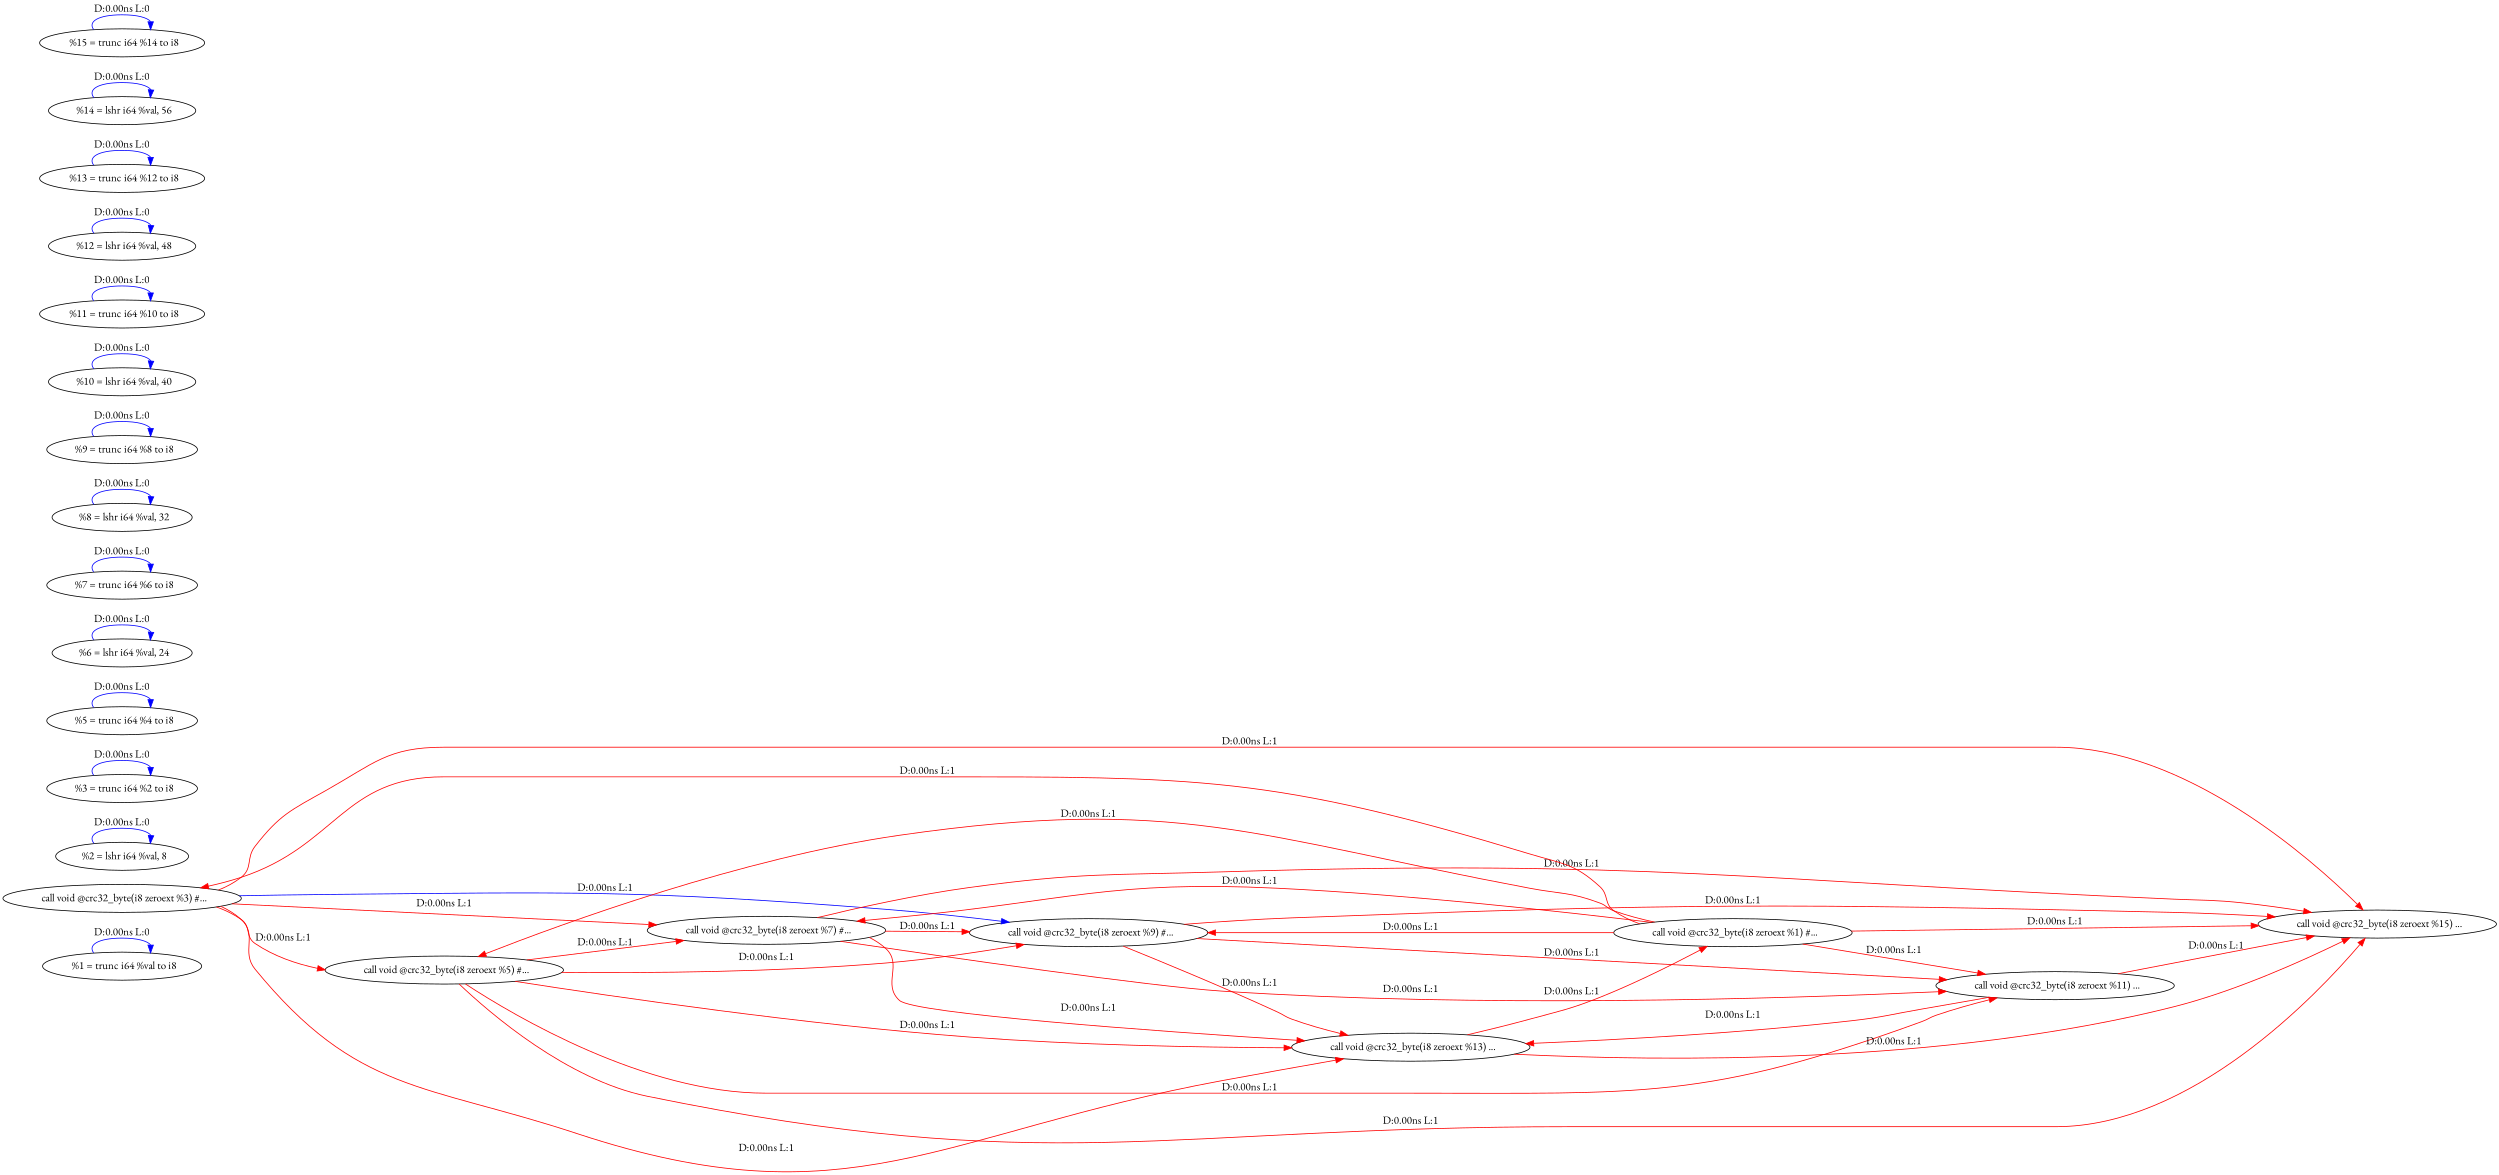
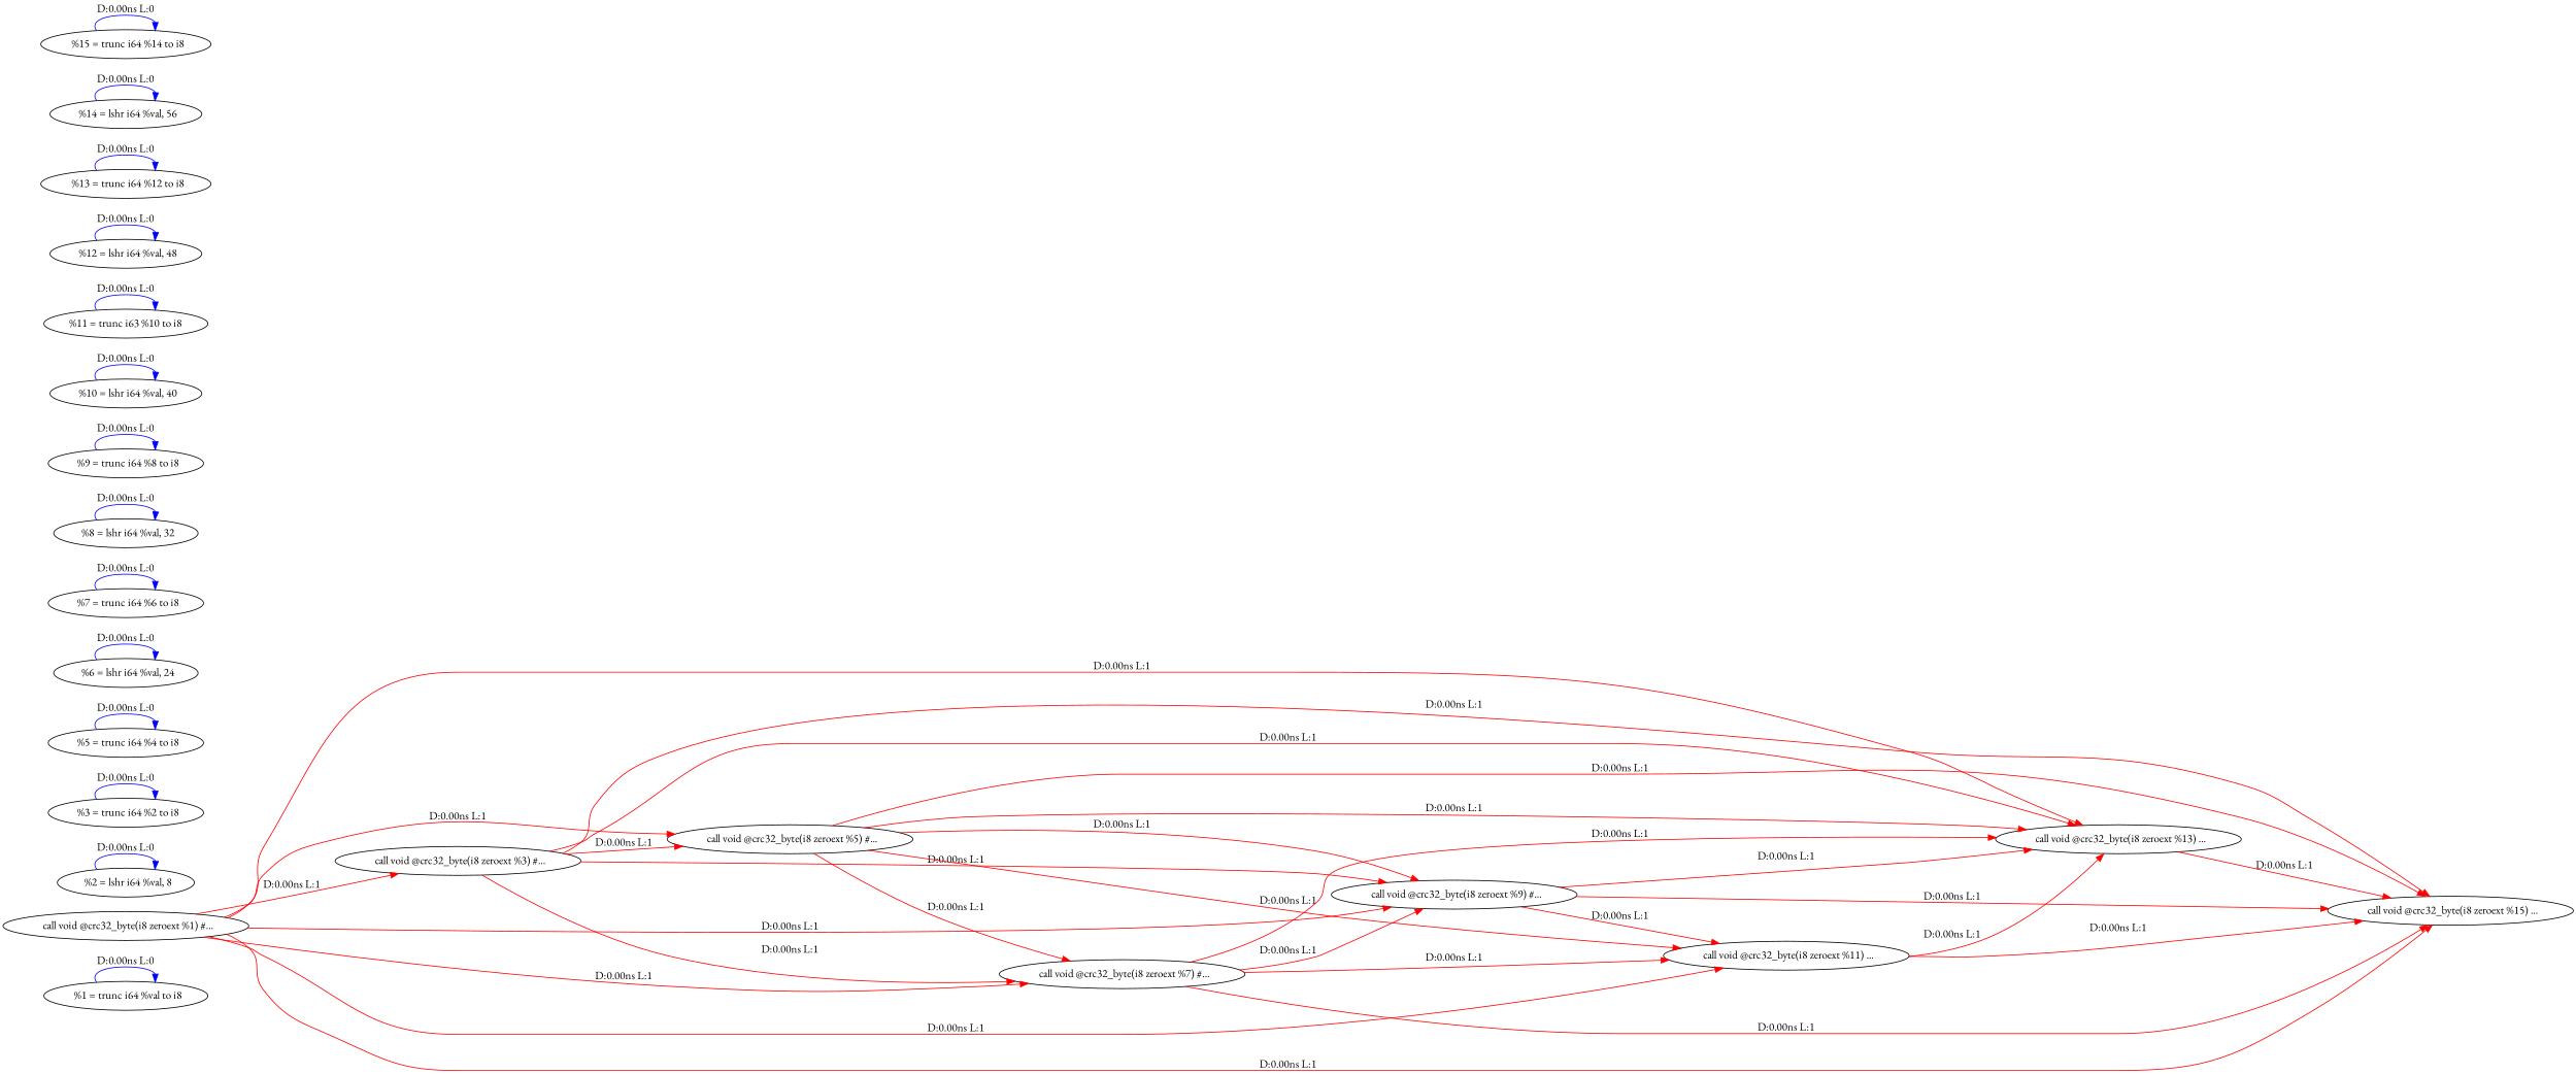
  digraph {
    fontname="EB Garamond"
    rankdir=LR
    node [fontname="EB Garamond"]
    edge [color=red fontname="EB Garamond"]
    n1 [label="  %1 = trunc i64 %val to i8"]
    n2 [label="  call void @crc32_byte(i8 zeroext %3) #..."]
    n3 [label="  call void @crc32_byte(i8 zeroext %5) #..."]
    n4 [label="  call void @crc32_byte(i8 zeroext %7) #..."]
    n5 [label="  call void @crc32_byte(i8 zeroext %9) #..."]
    n6 [label="  call void @crc32_byte(i8 zeroext %13) ..."]
    n7 [label="  call void @crc32_byte(i8 zeroext %15) ..."]
    n8 [label="  call void @crc32_byte(i8 zeroext %11) ..."]
    n9 [label="  call void @crc32_byte(i8 zeroext %1) #..."]
    n10 [label="  %2 = lshr i64 %val, 8"]
    n11 [label="  %3 = trunc i64 %2 to i8"]
    n12 [label="  %5 = trunc i64 %4 to i8"]
    n13 [label="  %6 = lshr i64 %val, 24"]
    n14 [label="  %7 = trunc i64 %6 to i8"]
    n15 [label="  %8 = lshr i64 %val, 32"]
    n16 [label="  %9 = trunc i64 %8 to i8"]
    n17 [label="  %10 = lshr i64 %val, 40"]
-   n18 [label="  %11 = trunc i64 %10 to i8"]
+   n18 [label="%11 = trunc i63 %10 to i8"]
    n19 [label="  %12 = lshr i64 %val, 48"]
    n20 [label="  %13 = trunc i64 %12 to i8"]
    n21 [label="  %14 = lshr i64 %val, 56"]
    n22 [label="  %15 = trunc i64 %14 to i8"]
    n1 -> n1 [color=blue label="D:0.00ns L:0"]
    n2 -> n3 [label="D:0.00ns L:1"]
    n2 -> n4 [label="D:0.00ns L:1"]
-   n2 -> n5 [color=blue label="D:0.00ns L:1"]
+   n2 -> n5 [label="D:0.00ns L:1"]
    n2 -> n6 [label="D:0.00ns L:1"]
    n2 -> n7 [label="D:0.00ns L:1"]
    n3 -> n4 [label="D:0.00ns L:1"]
    n3 -> n5 [label="D:0.00ns L:1"]
    n3 -> n6 [label="D:0.00ns L:1"]
    n3 -> n7 [label="D:0.00ns L:1"]
    n3 -> n8 [label="D:0.00ns L:1"]
    n4 -> n5 [label="D:0.00ns L:1"]
    n4 -> n6 [label="D:0.00ns L:1"]
    n4 -> n7 [label="D:0.00ns L:1"]
    n4 -> n8 [label="D:0.00ns L:1"]
    n5 -> n6 [label="D:0.00ns L:1"]
    n5 -> n7 [label="D:0.00ns L:1"]
    n5 -> n8 [label="D:0.00ns L:1"]
    n6 -> n7 [label="D:0.00ns L:1"]
    n8 -> n6 [label="D:0.00ns L:1"]
    n8 -> n7 [label="D:0.00ns L:1"]
    n9 -> n2 [label="D:0.00ns L:1"]
    n9 -> n3 [label="D:0.00ns L:1"]
    n9 -> n4 [label="D:0.00ns L:1"]
    n9 -> n5 [label="D:0.00ns L:1"]
-   n6 -> n9 [label="D:0.00ns L:1"]
+   n9 -> n6 [label="D:0.00ns L:1"]
    n9 -> n7 [label="D:0.00ns L:1"]
    n9 -> n8 [label="D:0.00ns L:1"]
    n10 -> n10 [color=blue label="D:0.00ns L:0"]
    n11 -> n11 [color=blue label="D:0.00ns L:0"]
    n12 -> n12 [color=blue label="D:0.00ns L:0"]
    n13 -> n13 [color=blue label="D:0.00ns L:0"]
    n14 -> n14 [color=blue label="D:0.00ns L:0"]
    n15 -> n15 [color=blue label="D:0.00ns L:0"]
    n16 -> n16 [color=blue label="D:0.00ns L:0"]
    n17 -> n17 [color=blue label="D:0.00ns L:0"]
    n18 -> n18 [color=blue label="D:0.00ns L:0"]
    n19 -> n19 [color=blue label="D:0.00ns L:0"]
    n20 -> n20 [color=blue label="D:0.00ns L:0"]
    n21 -> n21 [color=blue label="D:0.00ns L:0"]
    n22 -> n22 [color=blue label="D:0.00ns L:0"]
  }
